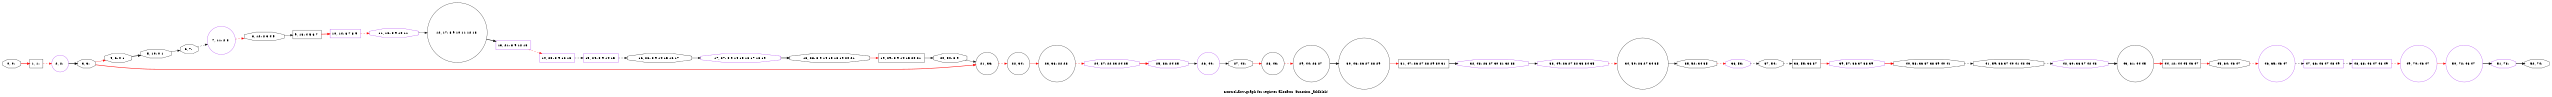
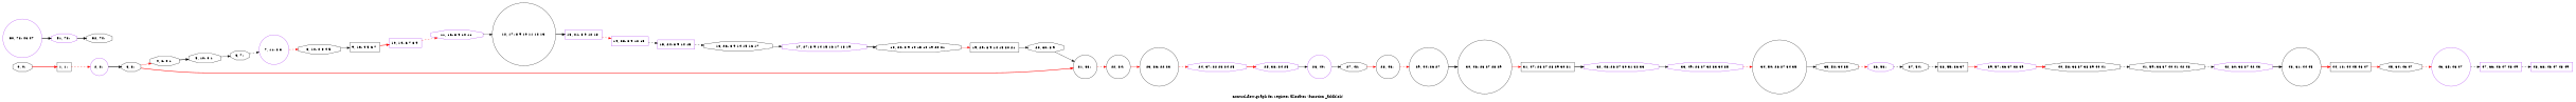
  digraph {
    label="Control-flow-graph for register allocator (function _addblok)"
    rankdir=LR
    node [color=black shape=octagon]
    edge [color=black style=dashed]
    n1 [label="0, 0: "]
    n2 [label="1, 1: " shape=box]
    n3 [color=purple label="2, 2: " shape=circle]
    n4 [label="3, 3: "]
    n5 [label="4, 6: 0 1 "]
    n6 [label="21, 33: " shape=circle]
    n7 [label="5, 10: 0 1 "]
    n8 [label="22, 34: " shape=circle]
    n9 [label="6, 7: "]
    n10 [color=purple label="7, 11: 2 3 " shape=circle]
    n11 [label="8, 12: 2 3 4 5 "]
    n12 [label="9, 13: 4 5 6 7 " shape=box]
    n13 [color=purple label="10, 14: 6 7 8 9 " shape=box]
    n14 [color=purple label="11, 16: 8 9 10 11 "]
    n15 [label="12, 17: 8 9 10 11 12 13 " shape=circle]
    n16 [color=purple label="13, 21: 8 9 12 13 " shape=box]
    n17 [color=purple label="14, 23: 8 9 12 13 " shape=box]
    n18 [color=purple label="15, 24: 8 9 14 15 " shape=box]
    n19 [label="16, 26: 8 9 14 15 16 17 "]
    n20 [color=purple label="17, 27: 8 9 14 15 16 17 18 19 "]
    n21 [label="18, 28: 8 9 14 15 18 19 20 21 "]
    n22 [label="19, 29: 8 9 14 15 20 21 " shape=box]
    n23 [label="20, 30: 8 9 "]
    n24 [label="23, 36: 22 23 " shape=circle]
    n25 [color=purple label="24, 37: 22 23 24 25 "]
    n26 [color=purple label="25, 38: 24 25 "]
    n27 [color=purple label="26, 40: " shape=circle]
    n28 [label="27, 42: "]
    n29 [label="28, 43: " shape=circle]
    n30 [label="29, 44: 26 27 " shape=circle]
    n31 [label="30, 46: 26 27 28 29 " shape=circle]
    n32 [label="31, 47: 26 27 28 29 30 31 " shape=box]
    n33 [color=purple label="32, 48: 26 27 30 31 32 33 "]
    n34 [color=purple label="33, 49: 26 27 32 33 34 35 "]
    n35 [label="34, 50: 26 27 34 35 " shape=circle]
    n36 [label="35, 52: 34 35 "]
    n37 [color=purple label="36, 53: "]
    n38 [label="37, 54: "]
    n39 [label="38, 55: 36 37 " shape=box]
    n40 [color=purple label="39, 57: 36 37 38 39 "]
    n41 [label="40, 58: 36 37 38 39 40 41 "]
    n42 [label="41, 59: 36 37 40 41 42 43 "]
    n43 [color=purple label="42, 60: 36 37 42 43 "]
    n44 [label="43, 61: 44 45 " shape=circle]
    n45 [label="44, 12: 44 45 46 47" shape=box]
    n46 [label="45, 64: 46 47 "]
    n47 [color=purple label="46, 65: 46 47 " shape=circle]
    n48 [color=purple label="47, 66: 46 47 48 49 " shape=box]
    n49 [color=purple label="48, 68: 46 47 48 49 " shape=box]
-   n50 [color=purple label="49, 70: 46 47 " shape=circle]
    n51 [color=purple label="50, 72: 46 47 " shape=circle]
    n52 [color=purple label="51, 73: "]
    n53 [label="52, 74: "]
    n1 -> n2 [color=red style=bold]
    n2 -> n3 [color=red]
    n3 -> n4 [style=bold]
    n4 -> n5 [color=red style=solid]
    n4 -> n6 [color=red style=bold]
    n5 -> n7 [style=bold]
    n6 -> n8 [color=red]
    n7 -> n9 [style=solid]
    n8 -> n24 [color=red style=solid]
    n9 -> n10
    n10 -> n11 [color=red]
    n11 -> n12 [style=solid]
    n12 -> n13 [color=red style=bold]
    n13 -> n14 [color=red]
    n14 -> n15 [style=solid]
    n15 -> n16 [style=bold]
    n16 -> n17 [color=red]
    n17 -> n18
    n18 -> n19
    n19 -> n20 [style=solid]
    n20 -> n21 [style=bold]
    n21 -> n22 [color=red style=solid]
    n22 -> n23 [style=solid]
    n23 -> n6 [style=solid]
    n24 -> n25 [color=red]
    n25 -> n26 [color=red style=bold]
    n26 -> n27 [style=solid]
    n27 -> n28 [style=solid]
    n28 -> n29 [color=red style=solid]
    n29 -> n30 [color=red]
    n30 -> n31 [style=bold]
    n31 -> n32 [color=red style=solid]
    n32 -> n33 [style=bold]
    n33 -> n34 [style=solid]
    n34 -> n35 [color=red]
    n35 -> n36 [style=solid]
    n36 -> n37 [color=red]
    n37 -> n38
    n38 -> n39
    n39 -> n40 [color=red style=solid]
    n40 -> n41 [color=red style=bold]
    n41 -> n42
    n42 -> n43
    n43 -> n44 [style=bold]
    n44 -> n45 [color=red style=bold]
    n45 -> n46 [color=red style=solid]
    n46 -> n47 [color=red]
    n47 -> n48
    n48 -> n49
-   n49 -> n50 [color=red]
-   n50 -> n51 [color=red style=solid]
    n51 -> n52 [style=bold]
    n52 -> n53 [style=bold]
  }
